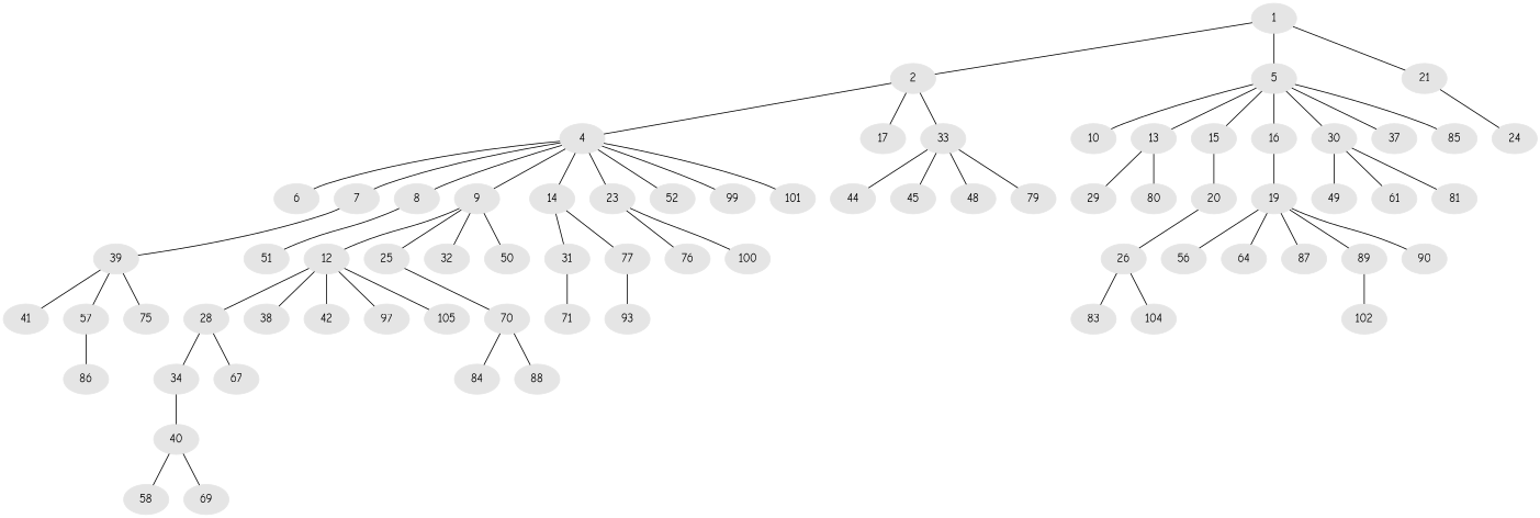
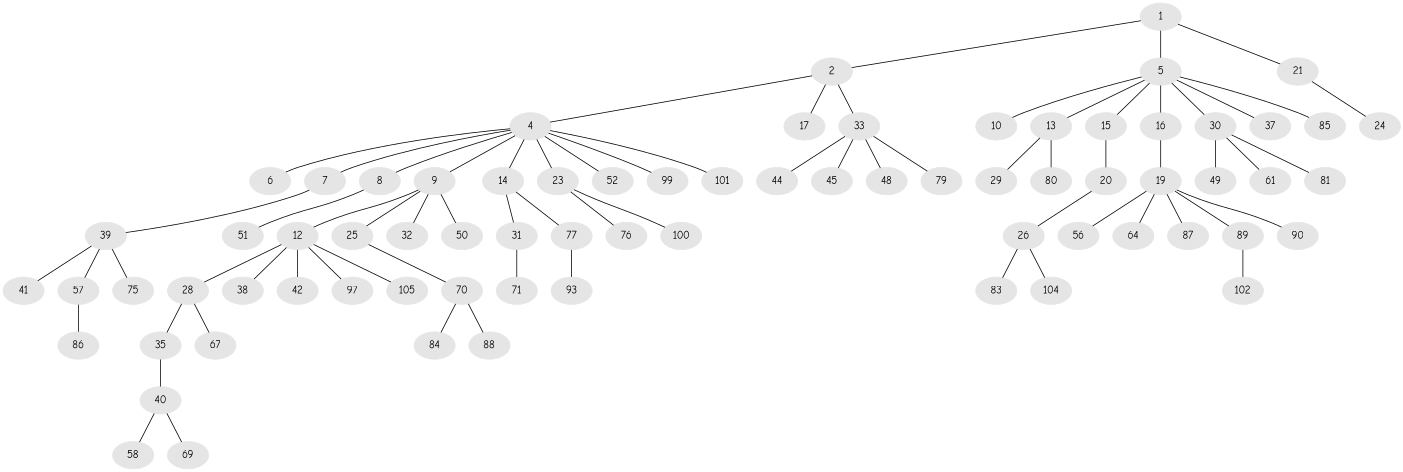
  graph {
    fontname="Comic Neue"
    node [color=gray90 fontname="Comic Neue" style=filled]
    edge [fontname="Comic Neue"]
    1 [super="+3"]
    2 [super="+98"]
    5 [super="+11"]
    21
    4 [super="+46"]
    17 [super="+55"]
    33 [super="+36"]
    10 [super="+66"]
    13
    15
    16
    30
    37
    85
    24
    6 [super="+92"]
    7 [super="+18"]
    8 [super="+59"]
    9 [super="+60"]
    14 [super="+65"]
    23 [super="+34"]
    52
    99
    101
    44 [super="+95"]
    45
    48
    79
    39 [super="+62"]
    51
    12 [super="+22"]
    25
    32 [super="+106"]
    50
    31
    77
    76 [super="+82"]
    100
    29 [super="+53"]
    80 [super="+94"]
    20
    19 [super="+54"]
    49
    61 [super="+68"]
    81
    41
    57 [super="+74"]
    75
    28
    38
    42
    97
    105
    70 [super="+78"]
-   35 [super="+43" label=34]
+   35 [super="+43"]
    67
    71 [super="+103"]
    93
    26 [super="+27"]
    56
    64
    87
    89 [super="+96"]
    90
    102
    83
    104
    84
    88
    40 [super="+91"]
    58 [super="+72"]
    69
    86
    1 -- 2
    1 -- 5
    1 -- 21
    2 -- 4
    2 -- 17
    2 -- 33
    5 -- 10
    5 -- 13
    5 -- 15
    5 -- 16
    5 -- 30
    5 -- 37
    5 -- 85
    21 -- 24
    4 -- 6
    4 -- 7
    4 -- 8
    4 -- 9
    4 -- 14
    4 -- 23
    4 -- 52
    4 -- 99
    4 -- 101
    33 -- 44
    33 -- 45
    33 -- 48
    33 -- 79
    13 -- 29
    13 -- 80
    15 -- 20
    16 -- 19
    30 -- 49
    30 -- 61
    30 -- 81
    7 -- 39
    8 -- 51
    9 -- 12
    9 -- 25
    9 -- 32
    9 -- 50
    14 -- 31
    14 -- 77
    23 -- 76
    23 -- 100
    39 -- 41
    39 -- 57
    39 -- 75
    12 -- 28
    12 -- 38
    12 -- 42
    12 -- 97
    12 -- 105
    25 -- 70
    31 -- 71
    77 -- 93
    20 -- 26
    19 -- 56
    19 -- 64
    19 -- 87
    19 -- 89
    19 -- 90
    57 -- 86
    28 -- 35
    28 -- 67
    70 -- 84
    70 -- 88
    35 -- 40
    26 -- 83
    26 -- 104
    89 -- 102
    40 -- 58
    40 -- 69
  }
